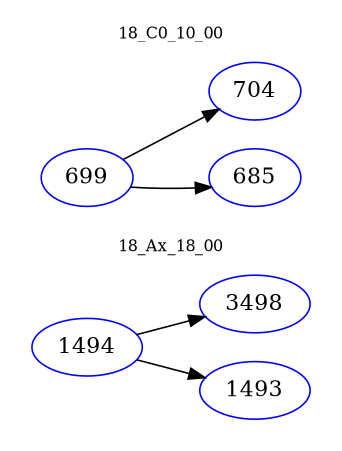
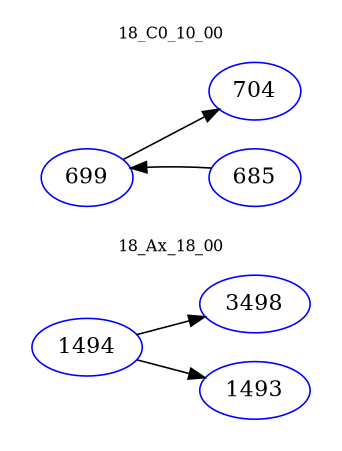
  digraph {
    rankdir=LR
    node [color=blue]
    edge [color=black]
    n1 [label=1494]
    n2 [label=1493]
    n3 [label=3498]
    n4 [label=699]
    n5 [label=685]
    n6 [label=704]
    subgraph cluster_1 {
      color=white
      fontsize=10
      label="18_Ax_18_00"
      n1
      n2
      n3
    }
    subgraph cluster_2 {
      color=white
      fontsize=10
      label="18_C0_10_00"
      n4
      n5
      n6
    }
    n1 -> n2
    n1 -> n3
-   n4 -> n5
+   n5 -> n4
    n4 -> n6
  }
